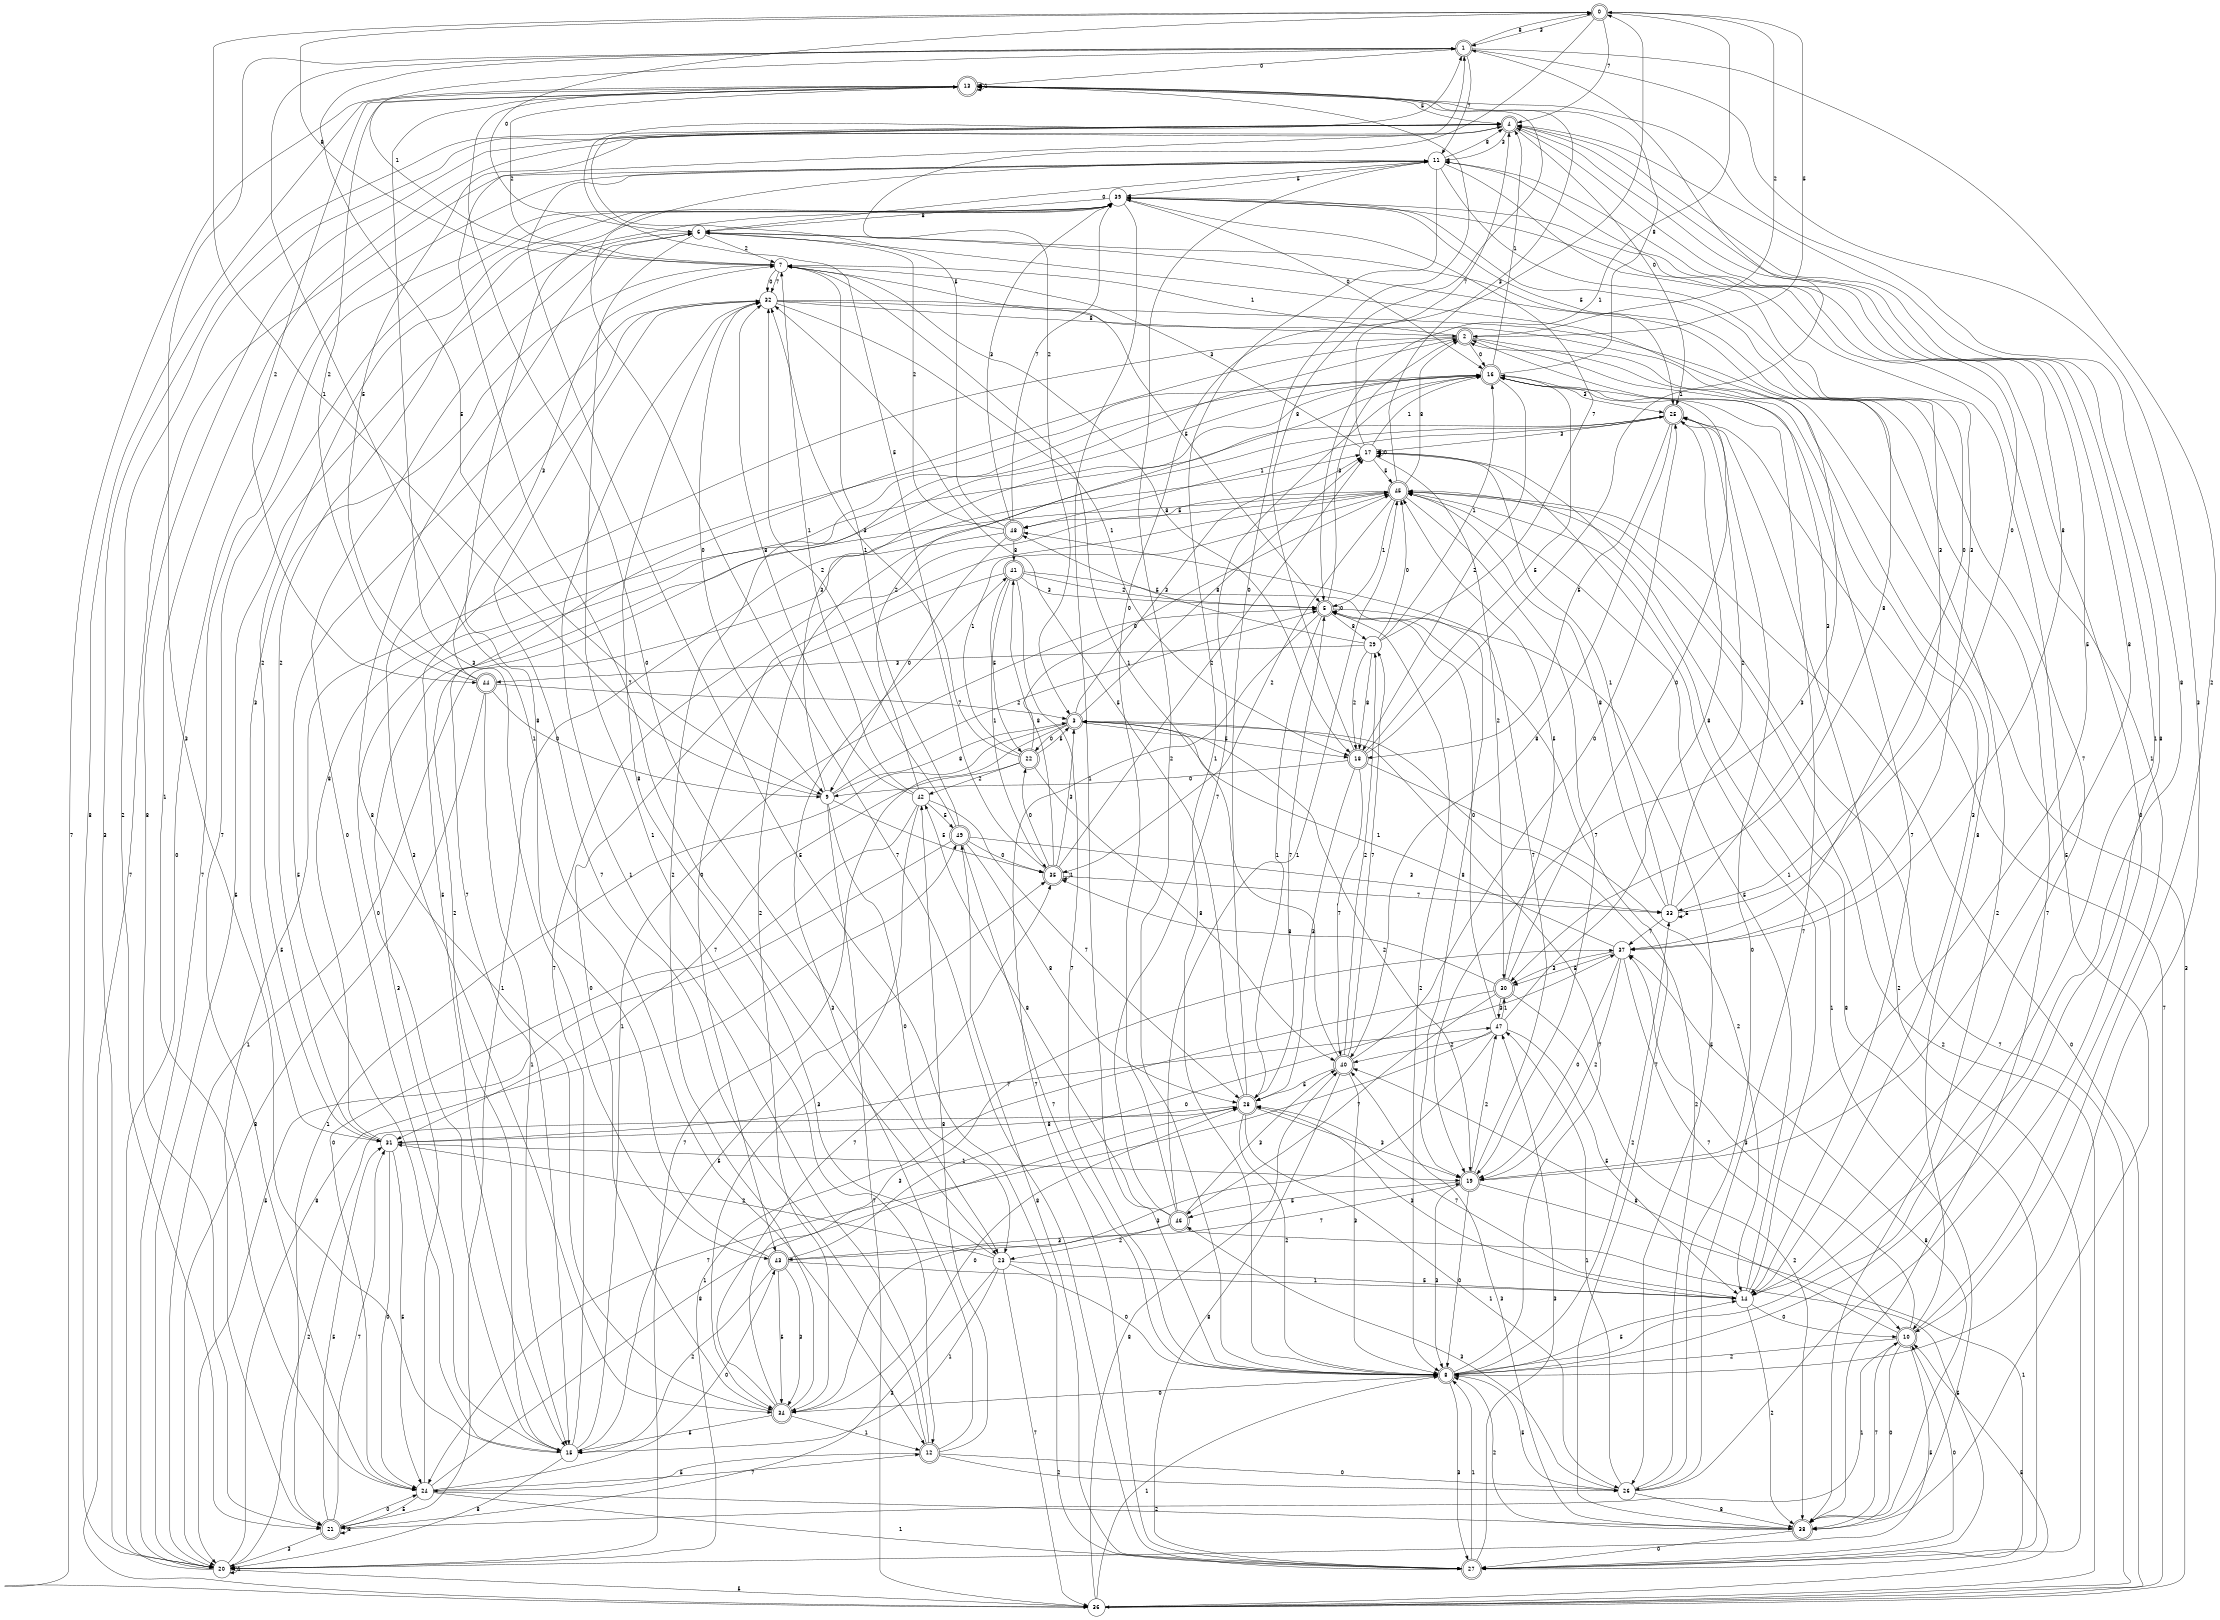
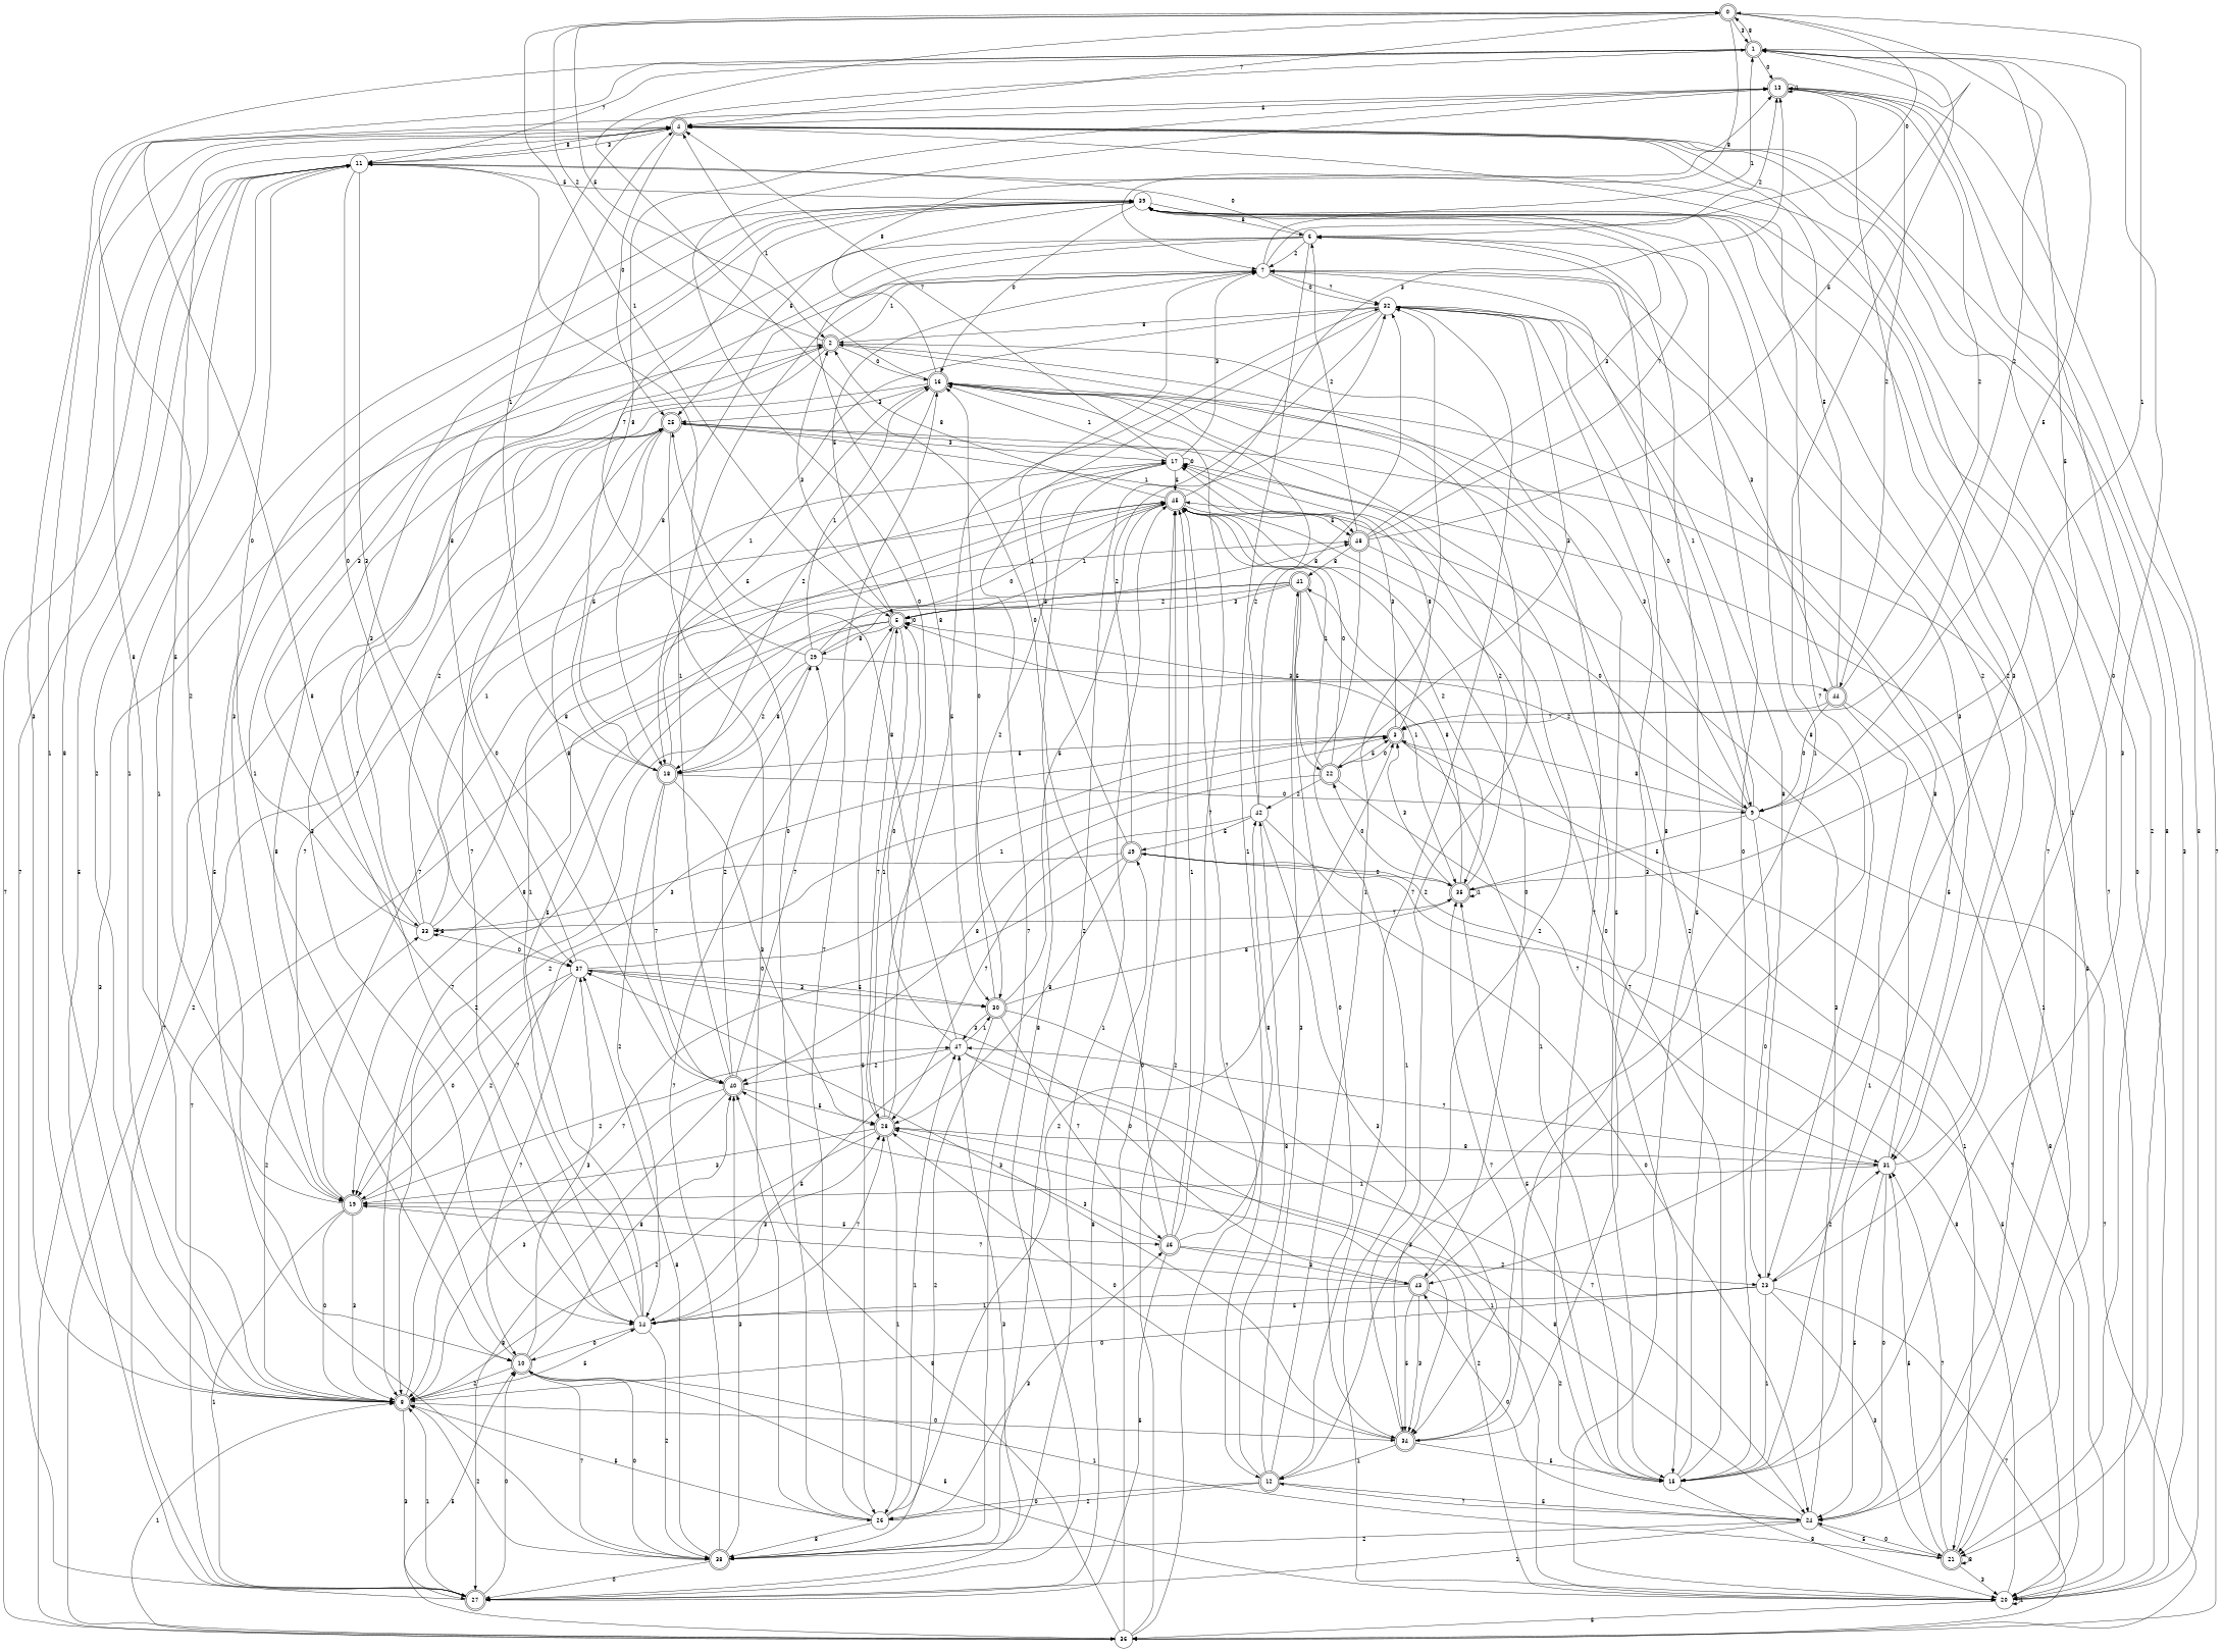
  digraph {
    fontname="DejaVu Sans"
    node [fontname="DejaVu Sans" shape=doublecircle]
    edge [fontname="DejaVu Sans"]
    n1 [label=0]
    n2 [label=1]
    n3 [label=2]
    n4 [label=3]
    n5 [label=4]
    n6 [label=5]
    n7 [label=6 shape=circle]
    n8 [label=7 shape=circle]
    n9 [label=8]
    n10 [label=9 shape=circle]
    n11 [label=10]
    n12 [label=11 shape=circle]
    n13 [label=12]
    n14 [label=13]
    n15 [label=14 shape=circle]
    n16 [label=15 shape=circle]
    n17 [label=16]
    n18 [label=17 shape=circle]
    n19 [label=18]
    n20 [label=19]
    n21 [label=20 shape=circle]
    n22 [label=21]
    n23 [label=22]
    n24 [label=23 shape=circle]
    n25 [label=24 shape=circle]
    n26 [label=25]
    n27 [label=26 shape=circle]
    n28 [label=27]
    n29 [label=28]
    n30 [label=29 shape=circle]
    n31 [label=30]
    n32 [label=31 shape=circle]
    n33 [label=32 shape=circle]
    n34 [label=33 shape=circle]
    n35 [label=34]
    n36 [label=35]
    n37 [label=36 shape=circle]
    n38 [label=37 shape=circle]
    n39 [label=38]
    n40 [label=39 shape=circle]
    n41 [label=40]
    n42 [label=41]
    n43 [label=42 shape=circle]
    n44 [label=43]
    n45 [label=44]
    n46 [label=45]
    n47 [label=46]
    n48 [label=47 shape=circle]
    n49 [label=48]
    n50 [label=49]
    n1 -> n2 [label=3]
    n1 -> n3 [label=5]
    n1 -> n4 [label=2]
    n1 -> n5 [label=7]
    n1 -> n6 [label=1]
    n1 -> n7 [label=0]
    n1 -> n8 [label=8]
    n2 -> n1 [label=8]
    n2 -> n9 [label=3]
    n2 -> n10 [label=5]
    n2 -> n11 [label=2]
    n2 -> n12 [label=7]
    n2 -> n13 [label=1]
    n2 -> n14 [label=0]
    n3 -> n1 [label=2]
    n3 -> n8 [label=1]
    n3 -> n11 [label=8]
    n3 -> n15 [label=3]
    n3 -> n16 [label=5]
    n3 -> n16 [label=7]
    n3 -> n17 [label=0]
    n4 -> n18 [label=3]
    n4 -> n18 [label=8]
    n4 -> n19 [label=5]
    n4 -> n20 [label=2]
    n4 -> n21 [label=7]
    n4 -> n22 [label=1]
    n4 -> n23 [label=0]
    n5 -> n12 [label=3]
    n5 -> n20 [label=5]
    n5 -> n22 [label=2]
    n5 -> n22 [label=8]
    n5 -> n24 [label=7]
    n5 -> n25 [label=1]
    n5 -> n26 [label=0]
    n6 -> n3 [label=3]
    n6 -> n6 [label=0]
    n6 -> n9 [label=2]
    n6 -> n27 [label=5]
    n6 -> n28 [label=7]
    n6 -> n29 [label=1]
    n6 -> n30 [label=8]
    n7 -> n8 [label=2]
    n7 -> n12 [label=0]
    n7 -> n13 [label=1]
    n7 -> n15 [label=7]
    n7 -> n20 [label=3]
    n7 -> n21 [label=5]
    n7 -> n31 [label=8]
    n8 -> n2 [label=1]
    n8 -> n6 [label=5]
    n8 -> n14 [label=2]
    n8 -> n19 [label=8]
    n8 -> n32 [label=3]
    n8 -> n33 [label=7]
    n8 -> n33 [label=0]
    n9 -> n4 [label=7]
    n9 -> n5 [label=1]
    n9 -> n5 [label=8]
    n9 -> n15 [label=5]
    n9 -> n28 [label=3]
    n9 -> n34 [label=2]
    n9 -> n35 [label=0]
    n10 -> n1 [label=1]
    n10 -> n4 [label=8]
    n10 -> n6 [label=2]
    n10 -> n17 [label=3]
    n10 -> n24 [label=0]
    n10 -> n36 [label=5]
    n10 -> n37 [label=7]
    n11 -> n9 [label=2]
    n11 -> n21 [label=5]
    n11 -> n38 [label=3]
    n11 -> n39 [label=7]
    n11 -> n39 [label=0]
    n11 -> n40 [label=1]
    n11 -> n41 [label=8]
    n12 -> n5 [label=8]
    n12 -> n9 [label=2]
    n12 -> n9 [label=1]
    n12 -> n37 [label=7]
    n12 -> n38 [label=3]
    n12 -> n38 [label=0]
    n12 -> n40 [label=5]
    n13 -> n25 [label=5]
    n13 -> n27 [label=2]
    n13 -> n27 [label=0]
    n13 -> n33 [label=7]
    n13 -> n33 [label=1]
    n13 -> n42 [label=3]
    n13 -> n43 [label=8]
    n14 -> n5 [label=5]
    n14 -> n14 [label=1]
    n14 -> n21 [label=8]
    n14 -> n24 [label=0]
    n14 -> n37 [label=7]
    n14 -> n44 [label=3]
    n14 -> n45 [label=2]
    n15 -> n11 [label=0]
    n15 -> n14 [label=8]
    n15 -> n18 [label=1]
    n15 -> n29 [label=3]
    n15 -> n29 [label=7]
    n15 -> n39 [label=2]
    n15 -> n46 [label=5]
    n16 -> n2 [label=3]
    n16 -> n6 [label=1]
    n16 -> n7 [label=0]
    n16 -> n17 [label=2]
    n16 -> n21 [label=8]
    n16 -> n36 [label=5]
    n16 -> n46 [label=7]
    n17 -> n5 [label=1]
    n17 -> n14 [label=8]
    n17 -> n15 [label=7]
    n17 -> n16 [label=0]
    n17 -> n19 [label=2]
    n17 -> n22 [label=5]
    n17 -> n26 [label=3]
    n18 -> n5 [label=7]
    n18 -> n8 [label=3]
    n18 -> n17 [label=1]
    n18 -> n18 [label=0]
    n18 -> n28 [label=8]
    n18 -> n31 [label=2]
    n18 -> n46 [label=5]
    n19 -> n2 [label=1]
    n19 -> n10 [label=0]
    n19 -> n14 [label=8]
    n19 -> n15 [label=2]
    n19 -> n17 [label=5]
    n19 -> n29 [label=3]
    n19 -> n41 [label=7]
    n20 -> n5 [label=8]
    n20 -> n9 [label=3]
    n20 -> n9 [label=0]
    n20 -> n28 [label=1]
    n20 -> n47 [label=5]
    n20 -> n48 [label=2]
    n20 -> n49 [label=7]
    n21 -> n5 [label=3]
    n21 -> n12 [label=0]
    n21 -> n21 [label=1]
    n21 -> n29 [label=2]
    n21 -> n37 [label=5]
    n21 -> n40 [label=7]
    n21 -> n50 [label=8]
    n22 -> n11 [label=1]
    n22 -> n18 [label=1]
    n22 -> n21 [label=3]
    n22 -> n22 [label=8]
    n22 -> n25 [label=0]
    n22 -> n32 [label=5]
    n22 -> n32 [label=7]
    n23 -> n4 [label=5]
    n23 -> n32 [label=7]
    n23 -> n33 [label=3]
    n23 -> n41 [label=8]
    n23 -> n43 [label=2]
    n23 -> n46 [label=1]
    n23 -> n46 [label=0]
    n24 -> n9 [label=0]
    n24 -> n15 [label=5]
    n24 -> n16 [label=1]
    n24 -> n22 [label=3]
    n24 -> n32 [label=2]
    n24 -> n33 [label=8]
    n24 -> n37 [label=7]
    n25 -> n13 [label=7]
    n25 -> n22 [label=5]
    n25 -> n28 [label=1]
    n25 -> n29 [label=8]
    n25 -> n39 [label=2]
    n25 -> n44 [label=0]
    n25 -> n46 [label=3]
    n26 -> n18 [label=3]
    n26 -> n19 [label=5]
    n26 -> n27 [label=0]
    n26 -> n35 [label=2]
    n26 -> n37 [label=7]
    n26 -> n41 [label=8]
    n26 -> n49 [label=1]
    n27 -> n4 [label=2]
    n27 -> n9 [label=5]
    n27 -> n12 [label=0]
    n27 -> n17 [label=7]
    n27 -> n39 [label=8]
    n27 -> n47 [label=3]
    n27 -> n48 [label=1]
    n28 -> n9 [label=1]
    n28 -> n11 [label=0]
    n28 -> n12 [label=5]
    n28 -> n12 [label=7]
    n28 -> n26 [label=2]
    n28 -> n48 [label=3]
    n28 -> n50 [label=8]
    n29 -> n6 [label=7]
    n29 -> n9 [label=2]
    n29 -> n14 [label=0]
    n29 -> n20 [label=3]
    n29 -> n27 [label=1]
    n29 -> n32 [label=8]
    n29 -> n33 [label=5]
    n30 -> n17 [label=1]
    n30 -> n19 [label=2]
    n30 -> n19 [label=8]
    n30 -> n40 [label=7]
    n30 -> n45 [label=3]
    n30 -> n46 [label=0]
    n30 -> n49 [label=5]
    n31 -> n17 [label=0]
    n31 -> n21 [label=1]
    n31 -> n36 [label=8]
    n31 -> n39 [label=2]
    n31 -> n46 [label=5]
    n31 -> n47 [label=7]
    n31 -> n48 [label=3]
    n32 -> n20 [label=1]
    n32 -> n25 [label=5]
    n32 -> n25 [label=0]
    n32 -> n26 [label=8]
    n32 -> n40 [label=2]
    n32 -> n48 [label=7]
    n33 -> n3 [label=8]
    n33 -> n10 [label=0]
    n33 -> n16 [label=5]
    n33 -> n19 [label=1]
    n33 -> n35 [label=3]
    n33 -> n39 [label=2]
    n33 -> n39 [label=7]
    n34 -> n3 [label=3]
    n34 -> n12 [label=0]
    n34 -> n18 [label=1]
    n34 -> n26 [label=2]
    n34 -> n34 [label=5]
-   n34 -> n38 [label=7]
+   n34 -> n38 [label=0]
    n34 -> n46 [label=8]
    n35 -> n3 [label=2]
    n35 -> n7 [label=8]
    n35 -> n13 [label=1]
    n35 -> n16 [label=5]
    n35 -> n29 [label=0]
    n35 -> n36 [label=7]
    n35 -> n38 [label=3]
    n36 -> n2 [label=5]
    n36 -> n4 [label=3]
    n36 -> n18 [label=2]
    n36 -> n23 [label=0]
    n36 -> n34 [label=7]
    n36 -> n36 [label=1]
    n36 -> n42 [label=8]
    n37 -> n3 [label=3]
    n37 -> n9 [label=1]
    n37 -> n11 [label=5]
    n37 -> n41 [label=8]
    n37 -> n46 [label=2]
    n37 -> n46 [label=7]
    n37 -> n46 [label=0]
    n38 -> n4 [label=1]
    n38 -> n5 [label=8]
    n38 -> n11 [label=7]
    n38 -> n20 [label=2]
    n38 -> n20 [label=0]
    n38 -> n31 [label=3]
    n38 -> n31 [label=5]
    n39 -> n6 [label=7]
    n39 -> n9 [label=2]
    n39 -> n28 [label=0]
    n39 -> n38 [label=8]
    n39 -> n40 [label=5]
    n39 -> n41 [label=3]
    n39 -> n46 [label=1]
    n40 -> n7 [label=8]
    n40 -> n9 [label=1]
    n40 -> n17 [label=0]
    n40 -> n25 [label=7]
    n40 -> n26 [label=5]
    n40 -> n32 [label=2]
    n40 -> n34 [label=3]
    n41 -> n8 [label=1]
    n41 -> n9 [label=3]
    n41 -> n26 [label=0]
    n41 -> n28 [label=8]
    n41 -> n29 [label=5]
    n41 -> n30 [label=2]
    n41 -> n30 [label=7]
    n42 -> n6 [label=3]
    n42 -> n6 [label=2]
    n42 -> n9 [label=7]
    n42 -> n20 [label=8]
    n42 -> n23 [label=5]
    n42 -> n35 [label=0]
    n42 -> n36 [label=1]
-   n43 -> n8 [label=1]
+   n10 -> n8 [label=1]
    n43 -> n17 [label=2]
    n43 -> n25 [label=0]
    n43 -> n29 [label=7]
    n43 -> n33 [label=8]
    n43 -> n35 [label=3]
    n43 -> n50 [label=5]
    n44 -> n15 [label=1]
    n44 -> n16 [label=2]
    n44 -> n20 [label=7]
    n44 -> n35 [label=3]
    n44 -> n35 [label=5]
    n44 -> n38 [label=0]
    n44 -> n40 [label=8]
    n45 -> n4 [label=7]
    n45 -> n5 [label=5]
    n45 -> n8 [label=3]
    n45 -> n10 [label=0]
    n45 -> n14 [label=2]
    n45 -> n16 [label=1]
    n45 -> n21 [label=8]
    n46 -> n3 [label=8]
    n46 -> n6 [label=1]
    n46 -> n14 [label=3]
    n46 -> n20 [label=7]
    n46 -> n36 [label=2]
    n46 -> n44 [label=0]
    n46 -> n49 [label=5]
    n47 -> n1 [label=0]
    n47 -> n17 [label=7]
    n47 -> n24 [label=2]
    n47 -> n28 [label=5]
    n47 -> n41 [label=3]
    n47 -> n43 [label=8]
    n47 -> n44 [label=3]
    n47 -> n46 [label=1]
    n48 -> n6 [label=0]
    n48 -> n15 [label=5]
    n48 -> n25 [label=7]
    n48 -> n26 [label=8]
    n48 -> n31 [label=1]
    n48 -> n35 [label=3]
    n48 -> n41 [label=2]
    n49 -> n2 [label=5]
    n49 -> n7 [label=2]
    n49 -> n10 [label=0]
    n49 -> n21 [label=1]
    n49 -> n40 [label=3]
    n49 -> n40 [label=7]
    n49 -> n42 [label=8]
    n50 -> n8 [label=1]
    n50 -> n9 [label=7]
    n50 -> n21 [label=5]
    n50 -> n29 [label=8]
    n50 -> n33 [label=2]
    n50 -> n34 [label=3]
    n50 -> n36 [label=0]
  }
